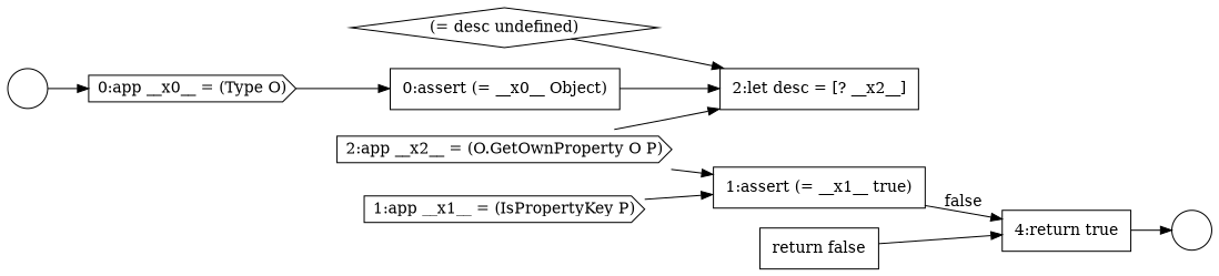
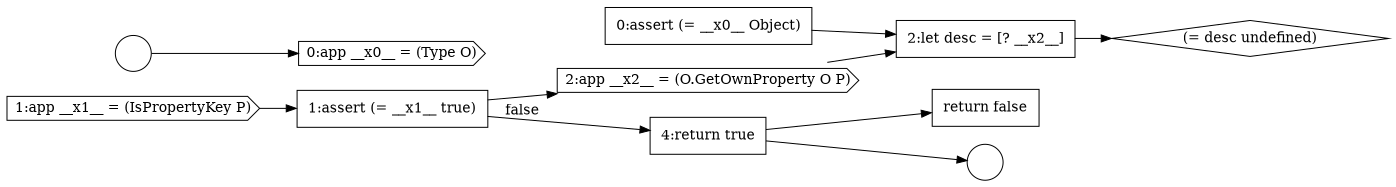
  digraph {
    rankdir=LR
    node [color=black fillcolor=white shape=none style=filled]
    edge [color=black]
    n1 [label=<<font color="black">     <table border="0" cellborder="1" cellspacing="0" cellpadding="10">       <tr><td align="left">2:let desc = [? __x2__]</td></tr>     </table>   </font>> margin=0]
    n2 [label=<<font color="black">(= desc undefined)</font>> shape=diamond]
    n3 [label=<<font color="black">     <table border="0" cellborder="1" cellspacing="0" cellpadding="10">       <tr><td align="left">return false</td></tr>     </table>   </font>> margin=0]
    n4 [label=<<font color="black">     <table border="0" cellborder="1" cellspacing="0" cellpadding="10">       <tr><td align="left">4:return true</td></tr>     </table>   </font>> margin=0]
    n5 [label=" " shape=circle]
    n6 [label=<<font color="black">     <table border="0" cellborder="1" cellspacing="0" cellpadding="10">       <tr><td align="left">0:assert (= __x0__ Object)</td></tr>     </table>   </font>> margin=0]
    n7 [label=<<font color="black">1:app __x1__ = (IsPropertyKey P)</font>> shape=cds]
    n8 [label=<<font color="black">     <table border="0" cellborder="1" cellspacing="0" cellpadding="10">       <tr><td align="left">1:assert (= __x1__ true)</td></tr>     </table>   </font>> margin=0]
    n9 [label=<<font color="black">2:app __x2__ = (O.GetOwnProperty O P)</font>> shape=cds]
    n10 [label=" " shape=circle]
    n11 [label=<<font color="black">0:app __x0__ = (Type O)</font>> shape=cds]
-   n2 -> n1
-   n3 -> n4
+   n1 -> n2
+   n4 -> n3
    n4 -> n5
    n6 -> n1
    n7 -> n8
    n8 -> n4 [label=<<font color="black">false</font>>]
-   n9 -> n8
+   n8 -> n9
    n9 -> n1
    n10 -> n11
-   n11 -> n6
  }
